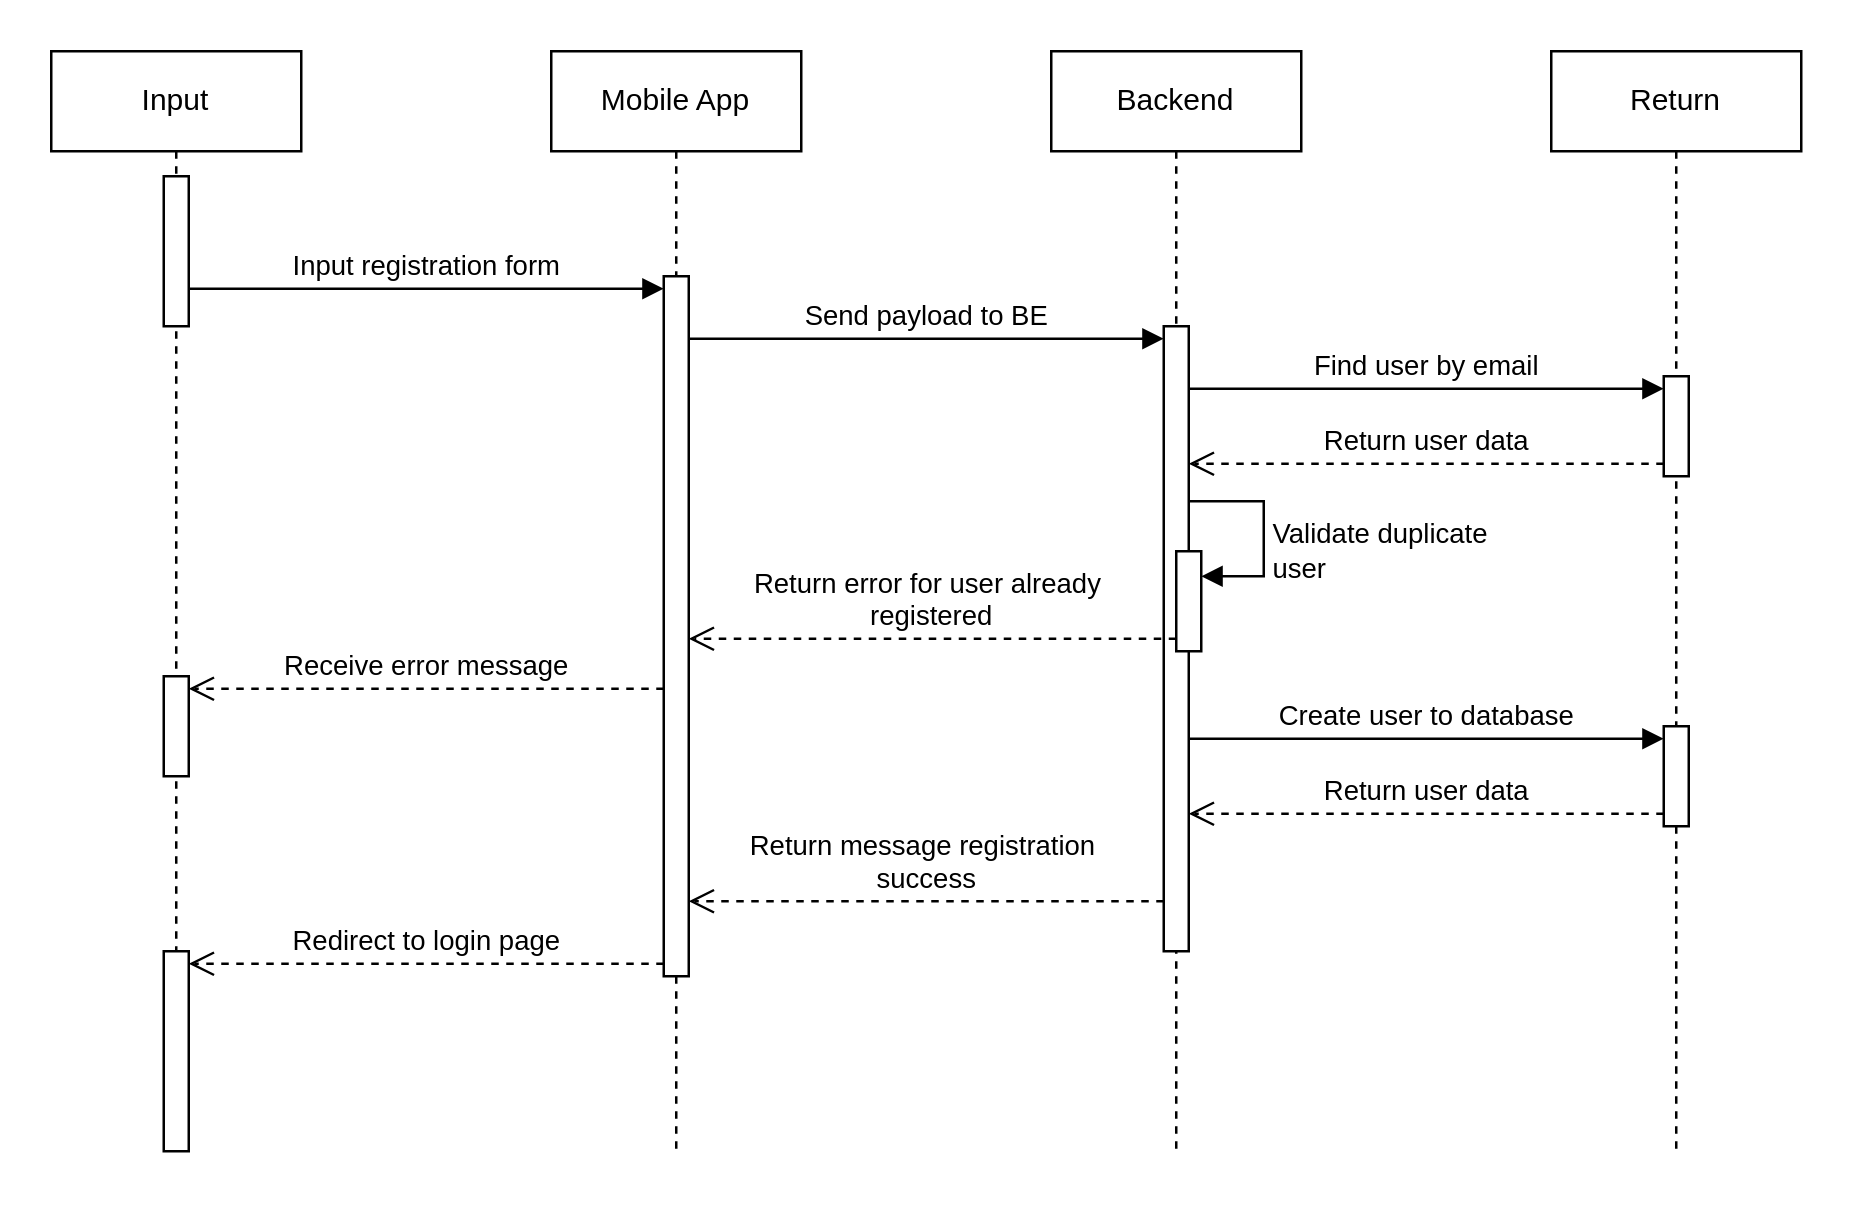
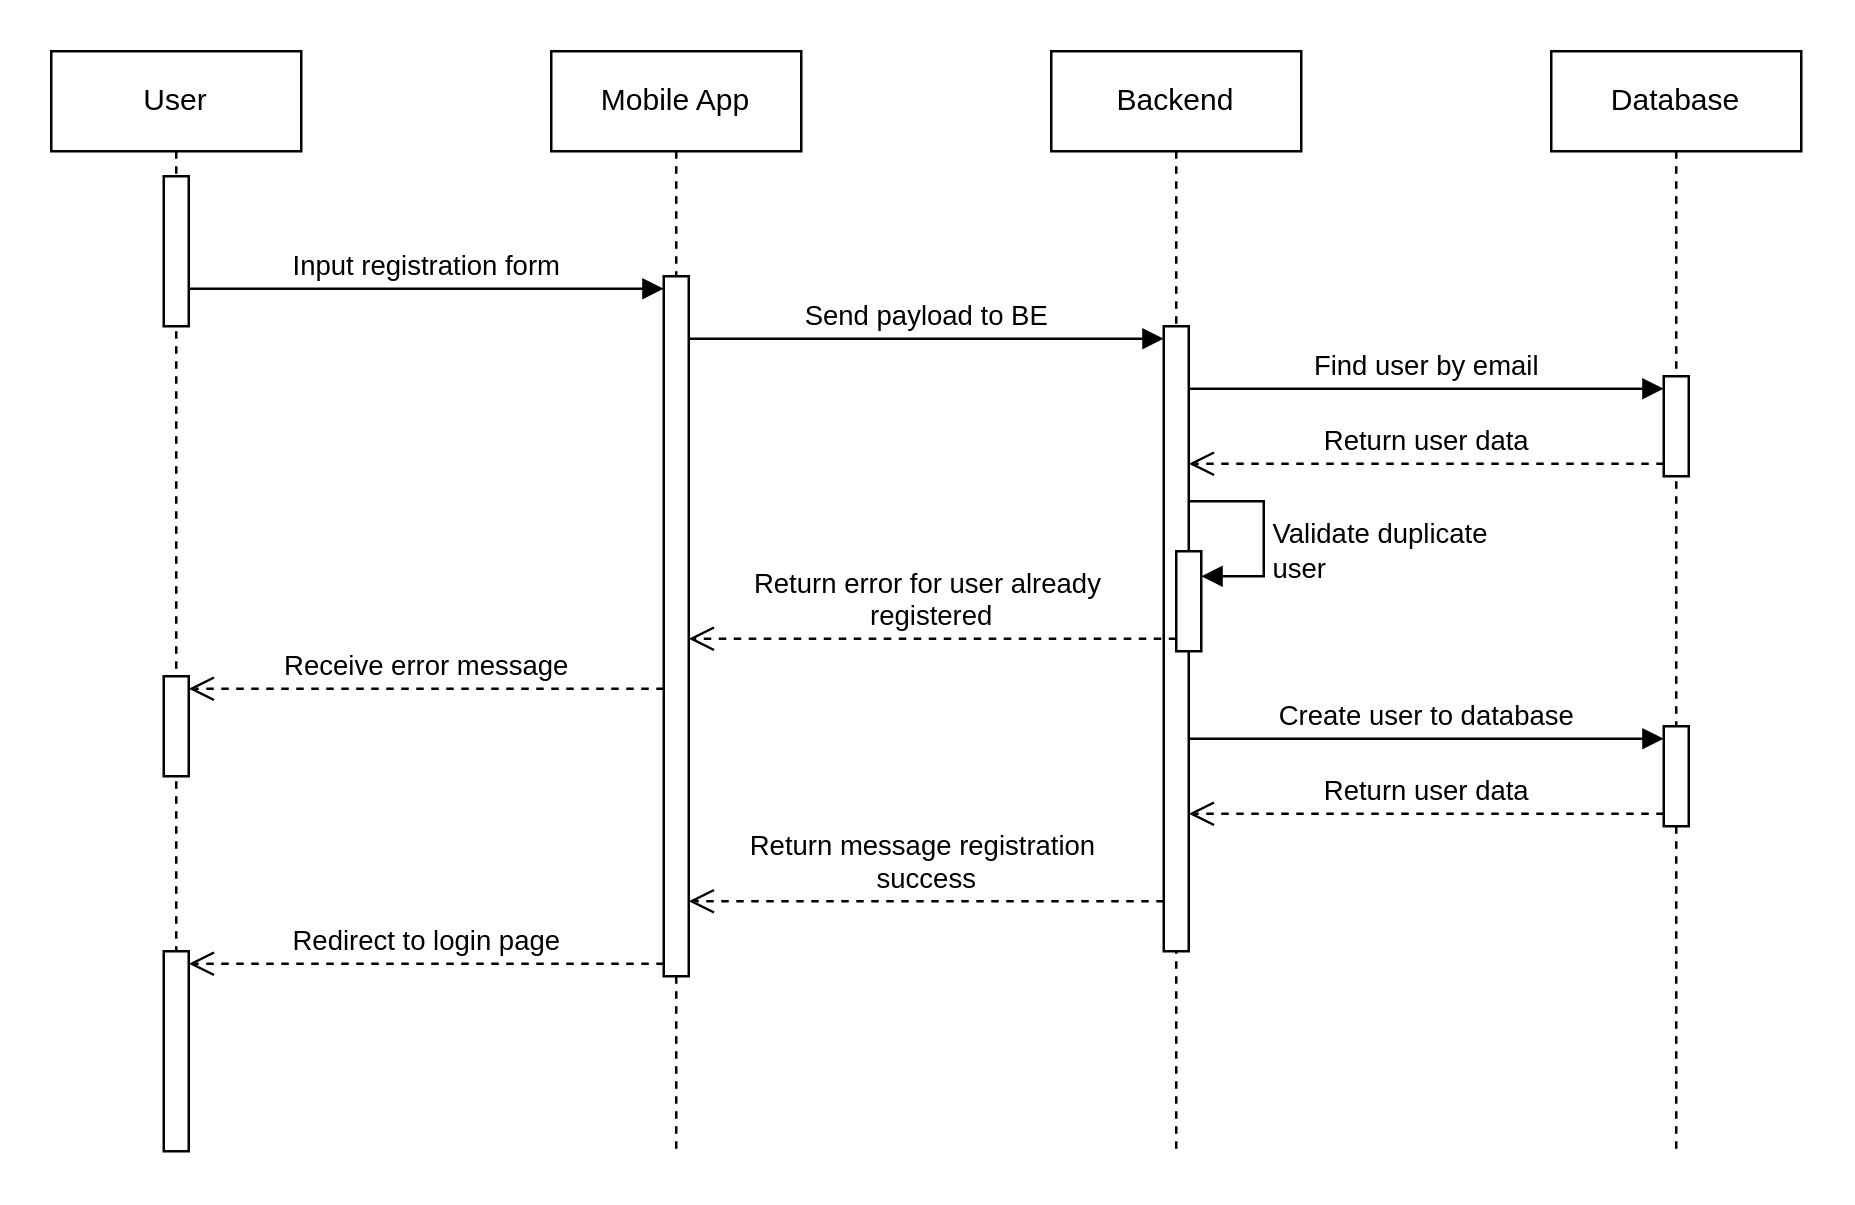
  <mxCell id="0" />
  <mxCell id="1" parent="0" />
  <mxCell id="2" value="Backend" style="shape=umlLifeline;perimeter=lifelinePerimeter;whiteSpace=wrap;html=1;container=1;dropTarget=0;collapsible=0;recursiveResize=0;outlineConnect=0;portConstraint=eastwest;newEdgeStyle={&quot;curved&quot;:0,&quot;rounded&quot;:0};" parent="1" vertex="1"><mxGeometry x="420" y="20" width="100" height="440" as="geometry" /></mxCell>
  <mxCell id="3" value="" style="html=1;points=[[0,0,0,0,5],[0,1,0,0,-5],[1,0,0,0,5],[1,1,0,0,-5]];perimeter=orthogonalPerimeter;outlineConnect=0;targetShapes=umlLifeline;portConstraint=eastwest;newEdgeStyle={&quot;curved&quot;:0,&quot;rounded&quot;:0};" vertex="1" parent="2"><mxGeometry x="45" y="110" width="10" height="250" as="geometry" /></mxCell>
  <mxCell id="4" value="" style="html=1;points=[[0,0,0,0,5],[0,1,0,0,-5],[1,0,0,0,5],[1,1,0,0,-5]];perimeter=orthogonalPerimeter;outlineConnect=0;targetShapes=umlLifeline;portConstraint=eastwest;newEdgeStyle={&quot;curved&quot;:0,&quot;rounded&quot;:0};" vertex="1" parent="2"><mxGeometry x="50" y="200" width="10" height="40" as="geometry" /></mxCell>
  <mxCell id="5" value="Validate duplicate&lt;div&gt;user&lt;/div&gt;" style="html=1;align=left;spacingLeft=2;endArrow=block;rounded=0;edgeStyle=orthogonalEdgeStyle;curved=0;rounded=0;" edge="1" target="4" parent="2"><mxGeometry x="0.176" relative="1" as="geometry"><mxPoint x="55" y="180" as="sourcePoint" /><Array as="points"><mxPoint x="85" y="180" /><mxPoint x="85" y="210" /></Array><mxPoint as="offset" /></mxGeometry></mxCell>
- <mxCell id="6" value="Return" style="shape=umlLifeline;perimeter=lifelinePerimeter;whiteSpace=wrap;html=1;container=1;dropTarget=0;collapsible=0;recursiveResize=0;outlineConnect=0;portConstraint=eastwest;newEdgeStyle={&quot;curved&quot;:0,&quot;rounded&quot;:0};" vertex="1" parent="1"><mxGeometry x="620" y="20" width="100" height="440" as="geometry" /></mxCell>
+ <mxCell id="6" value="Database" style="shape=umlLifeline;perimeter=lifelinePerimeter;whiteSpace=wrap;html=1;container=1;dropTarget=0;collapsible=0;recursiveResize=0;outlineConnect=0;portConstraint=eastwest;newEdgeStyle={&quot;curved&quot;:0,&quot;rounded&quot;:0};" vertex="1" parent="1"><mxGeometry x="620" y="20" width="100" height="440" as="geometry" /></mxCell>
  <mxCell id="7" value="" style="html=1;points=[[0,0,0,0,5],[0,1,0,0,-5],[1,0,0,0,5],[1,1,0,0,-5]];perimeter=orthogonalPerimeter;outlineConnect=0;targetShapes=umlLifeline;portConstraint=eastwest;newEdgeStyle={&quot;curved&quot;:0,&quot;rounded&quot;:0};" vertex="1" parent="6"><mxGeometry x="45" y="130" width="10" height="40" as="geometry" /></mxCell>
  <mxCell id="8" value="" style="html=1;points=[[0,0,0,0,5],[0,1,0,0,-5],[1,0,0,0,5],[1,1,0,0,-5]];perimeter=orthogonalPerimeter;outlineConnect=0;targetShapes=umlLifeline;portConstraint=eastwest;newEdgeStyle={&quot;curved&quot;:0,&quot;rounded&quot;:0};" vertex="1" parent="6"><mxGeometry x="45" y="270" width="10" height="40" as="geometry" /></mxCell>
- <mxCell id="9" value="Input" style="shape=umlLifeline;perimeter=lifelinePerimeter;whiteSpace=wrap;html=1;container=1;dropTarget=0;collapsible=0;recursiveResize=0;outlineConnect=0;portConstraint=eastwest;newEdgeStyle={&quot;curved&quot;:0,&quot;rounded&quot;:0};" vertex="1" parent="1"><mxGeometry x="20" y="20" width="100" height="440" as="geometry" /></mxCell>
+ <mxCell id="9" value="User" style="shape=umlLifeline;perimeter=lifelinePerimeter;whiteSpace=wrap;html=1;container=1;dropTarget=0;collapsible=0;recursiveResize=0;outlineConnect=0;portConstraint=eastwest;newEdgeStyle={&quot;curved&quot;:0,&quot;rounded&quot;:0};" vertex="1" parent="1"><mxGeometry x="20" y="20" width="100" height="440" as="geometry" /></mxCell>
  <mxCell id="10" value="" style="html=1;points=[[0,0,0,0,5],[0,1,0,0,-5],[1,0,0,0,5],[1,1,0,0,-5]];perimeter=orthogonalPerimeter;outlineConnect=0;targetShapes=umlLifeline;portConstraint=eastwest;newEdgeStyle={&quot;curved&quot;:0,&quot;rounded&quot;:0};" vertex="1" parent="9"><mxGeometry x="45" y="50" width="10" height="60" as="geometry" /></mxCell>
  <mxCell id="11" value="" style="html=1;points=[[0,0,0,0,5],[0,1,0,0,-5],[1,0,0,0,5],[1,1,0,0,-5]];perimeter=orthogonalPerimeter;outlineConnect=0;targetShapes=umlLifeline;portConstraint=eastwest;newEdgeStyle={&quot;curved&quot;:0,&quot;rounded&quot;:0};" vertex="1" parent="9"><mxGeometry x="45" y="250" width="10" height="40" as="geometry" /></mxCell>
  <mxCell id="12" value="" style="html=1;points=[[0,0,0,0,5],[0,1,0,0,-5],[1,0,0,0,5],[1,1,0,0,-5]];perimeter=orthogonalPerimeter;outlineConnect=0;targetShapes=umlLifeline;portConstraint=eastwest;newEdgeStyle={&quot;curved&quot;:0,&quot;rounded&quot;:0};" vertex="1" parent="9"><mxGeometry x="45" y="360" width="10" height="80" as="geometry" /></mxCell>
  <mxCell id="13" value="Mobile App" style="shape=umlLifeline;perimeter=lifelinePerimeter;whiteSpace=wrap;html=1;container=1;dropTarget=0;collapsible=0;recursiveResize=0;outlineConnect=0;portConstraint=eastwest;newEdgeStyle={&quot;curved&quot;:0,&quot;rounded&quot;:0};" vertex="1" parent="1"><mxGeometry x="220" y="20" width="100" height="440" as="geometry" /></mxCell>
  <mxCell id="14" value="" style="html=1;points=[[0,0,0,0,5],[0,1,0,0,-5],[1,0,0,0,5],[1,1,0,0,-5]];perimeter=orthogonalPerimeter;outlineConnect=0;targetShapes=umlLifeline;portConstraint=eastwest;newEdgeStyle={&quot;curved&quot;:0,&quot;rounded&quot;:0};" vertex="1" parent="13"><mxGeometry x="45" y="90" width="10" height="280" as="geometry" /></mxCell>
  <mxCell id="15" value="Input registration form" style="html=1;verticalAlign=bottom;endArrow=block;curved=0;rounded=0;entryX=0;entryY=0;entryDx=0;entryDy=5;" edge="1" target="14" parent="1" source="10"><mxGeometry relative="1" as="geometry"><mxPoint x="195" y="125" as="sourcePoint" /></mxGeometry></mxCell>
  <mxCell id="16" value="Send payload to BE" style="html=1;verticalAlign=bottom;endArrow=block;curved=0;rounded=0;entryX=0;entryY=0;entryDx=0;entryDy=5;entryPerimeter=0;" edge="1" parent="1" source="14" target="3"><mxGeometry relative="1" as="geometry"><mxPoint x="275" y="120" as="sourcePoint" /><mxPoint x="465" y="120" as="targetPoint" /></mxGeometry></mxCell>
  <mxCell id="17" value="Find user by email" style="html=1;verticalAlign=bottom;endArrow=block;curved=0;rounded=0;entryX=0;entryY=0;entryDx=0;entryDy=5;entryPerimeter=0;" edge="1" parent="1" source="3" target="7"><mxGeometry relative="1" as="geometry"><mxPoint x="475" y="150" as="sourcePoint" /><mxPoint x="475" y="145" as="targetPoint" /></mxGeometry></mxCell>
  <mxCell id="18" value="Return user data" style="html=1;verticalAlign=bottom;endArrow=open;dashed=1;endSize=8;curved=0;rounded=0;exitX=0;exitY=1;exitDx=0;exitDy=-5;exitPerimeter=0;" edge="1" parent="1" source="7" target="3"><mxGeometry relative="1" as="geometry"><mxPoint x="650" y="190" as="sourcePoint" /><mxPoint x="520" y="190" as="targetPoint" /></mxGeometry></mxCell>
  <mxCell id="19" value="Return error for user already&amp;nbsp;&lt;div&gt;registered&lt;/div&gt;" style="html=1;verticalAlign=bottom;endArrow=open;dashed=1;endSize=8;curved=0;rounded=0;exitX=0;exitY=1;exitDx=0;exitDy=-5;exitPerimeter=0;" edge="1" parent="1" source="4" target="14"><mxGeometry relative="1" as="geometry"><mxPoint x="465.5" y="240" as="sourcePoint" /><mxPoint x="275.5" y="240" as="targetPoint" /></mxGeometry></mxCell>
  <mxCell id="20" value="Receive error message" style="html=1;verticalAlign=bottom;endArrow=open;dashed=1;endSize=8;curved=0;rounded=0;entryX=1;entryY=0;entryDx=0;entryDy=5;entryPerimeter=0;" edge="1" parent="1" source="14" target="11"><mxGeometry relative="1" as="geometry"><mxPoint x="250" y="280" as="sourcePoint" /><mxPoint x="55" y="280" as="targetPoint" /></mxGeometry></mxCell>
  <mxCell id="21" value="Create user to database" style="html=1;verticalAlign=bottom;endArrow=block;curved=0;rounded=0;entryX=0;entryY=0;entryDx=0;entryDy=5;entryPerimeter=0;" edge="1" parent="1" source="3" target="8"><mxGeometry width="80" relative="1" as="geometry"><mxPoint x="475" y="300" as="sourcePoint" /><mxPoint x="555" y="300" as="targetPoint" /></mxGeometry></mxCell>
  <mxCell id="22" value="Return user data" style="html=1;verticalAlign=bottom;endArrow=open;dashed=1;endSize=8;curved=0;rounded=0;exitX=0;exitY=1;exitDx=0;exitDy=-5;exitPerimeter=0;" edge="1" parent="1" source="8" target="3"><mxGeometry relative="1" as="geometry"><mxPoint x="665" y="320" as="sourcePoint" /><mxPoint x="475" y="320" as="targetPoint" /><mxPoint as="offset" /></mxGeometry></mxCell>
  <mxCell id="23" value="Return message registration&amp;nbsp;&lt;div&gt;success&lt;/div&gt;" style="html=1;verticalAlign=bottom;endArrow=open;dashed=1;endSize=8;curved=0;rounded=0;" edge="1" parent="1"><mxGeometry x="-0.002" relative="1" as="geometry"><mxPoint x="465" y="360" as="sourcePoint" /><mxPoint x="275" y="360" as="targetPoint" /><mxPoint as="offset" /></mxGeometry></mxCell>
  <mxCell id="24" value="Redirect to login page" style="html=1;verticalAlign=bottom;endArrow=open;dashed=1;endSize=8;curved=0;rounded=0;entryX=1;entryY=0;entryDx=0;entryDy=5;entryPerimeter=0;exitX=0;exitY=1;exitDx=0;exitDy=-5;exitPerimeter=0;" edge="1" parent="1" source="14" target="12"><mxGeometry relative="1" as="geometry"><mxPoint x="265" y="380" as="sourcePoint" /><mxPoint x="75" y="380" as="targetPoint" /></mxGeometry></mxCell>
